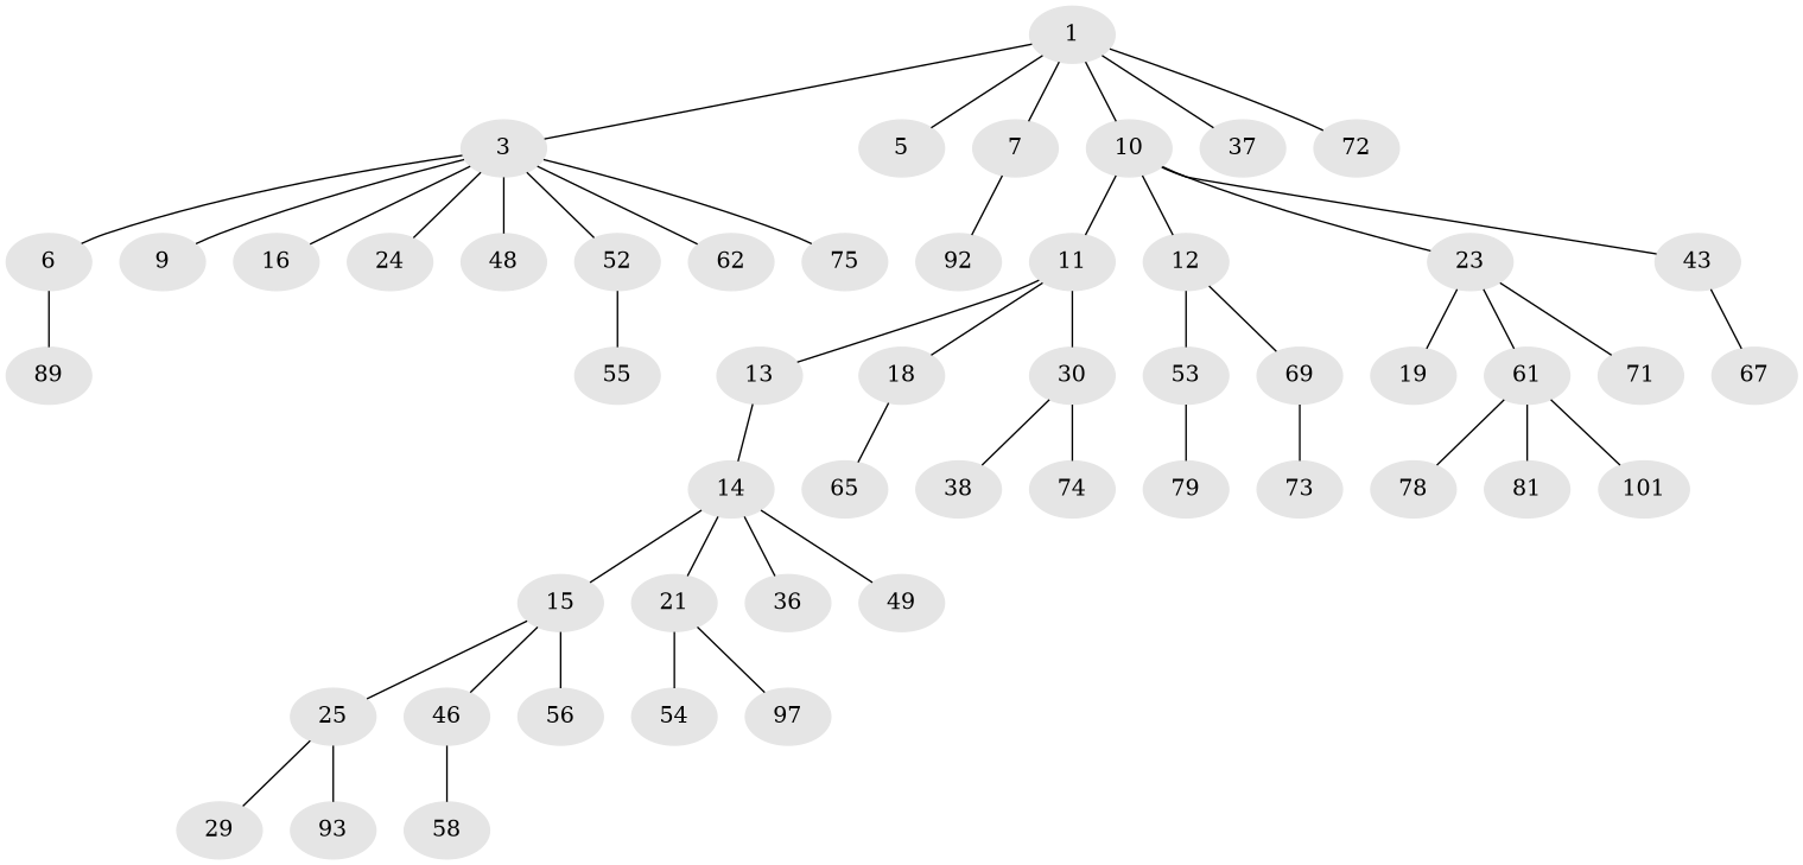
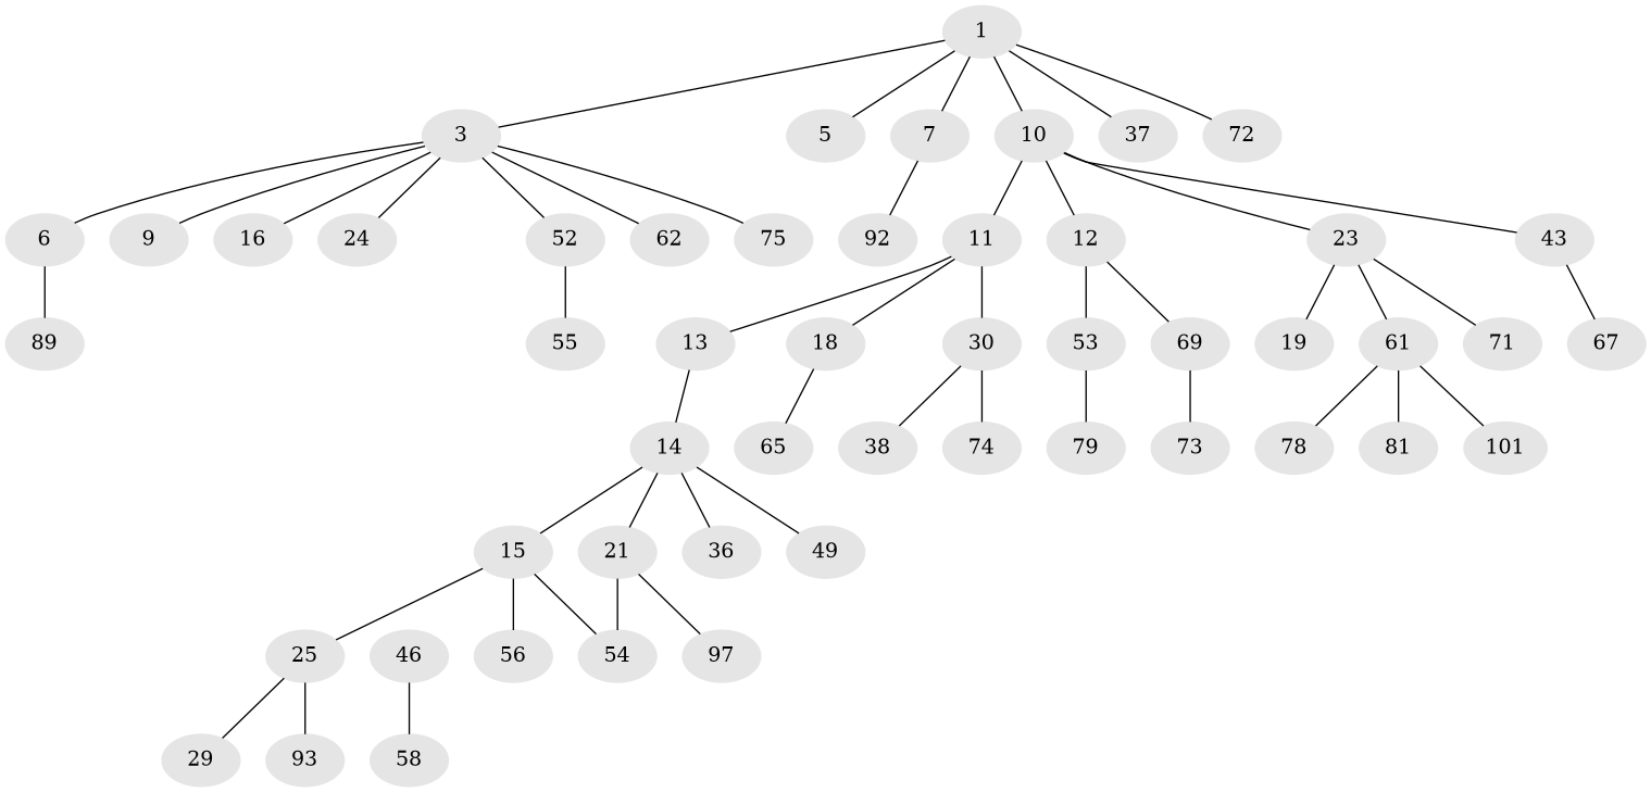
  graph {
    node [color=gray90 style=filled]
    1 [super="+2"]
    3 [super="+4+60+19"]
    5
    7 [super="+50+51"]
    10
    37
    72
    6 [super="+8"]
    9
    16 [super="+17+22"]
    24
-   48
    52 [super="+64"]
    62
    75
    92 [super="+104"]
    11
    12 [super="+32+41+47"]
    23 [super="+27+68"]
    43
    89
    55
    13
    18 [super="+88+28+35"]
    30 [super="+45"]
    53
    69
    n28 [label=19 super="+77"]
    61
    71
    n31 [label=67]
    14
    65 [super="+67"]
    38
    74 [super="+90"]
    79
    73
    15 [super="+34+66"]
    21 [super="+63"]
    36 [super="+39"]
    49
    25 [super="+42"]
    46
    56
    54
    97
    29 [super="+44"]
    93
    58 [super="+95"]
    78
    81
    101
    1 -- 3
    1 -- 5
    1 -- 7
    1 -- 10
    1 -- 37
    1 -- 72
    3 -- 6
    3 -- 9
    3 -- 16
    3 -- 24
-   3 -- 48
    3 -- 52
    3 -- 62
    3 -- 75
    7 -- 92
    10 -- 11
    10 -- 12
    10 -- 23
    10 -- 43
    6 -- 89
    52 -- 55
    11 -- 13
    11 -- 18
    11 -- 30
    12 -- 53
    12 -- 69
    23 -- n28
    23 -- 61
    23 -- 71
    43 -- n31
    13 -- 14
    18 -- 65
    30 -- 38
    30 -- 74
    53 -- 79
    69 -- 73
    61 -- 78
    61 -- 81
    61 -- 101
    14 -- 15
    14 -- 21
    14 -- 36
    14 -- 49
    15 -- 25
-   15 -- 46
+   15 -- 54
    15 -- 56
    21 -- 54
    21 -- 97
    25 -- 29
    25 -- 93
    46 -- 58
  }
